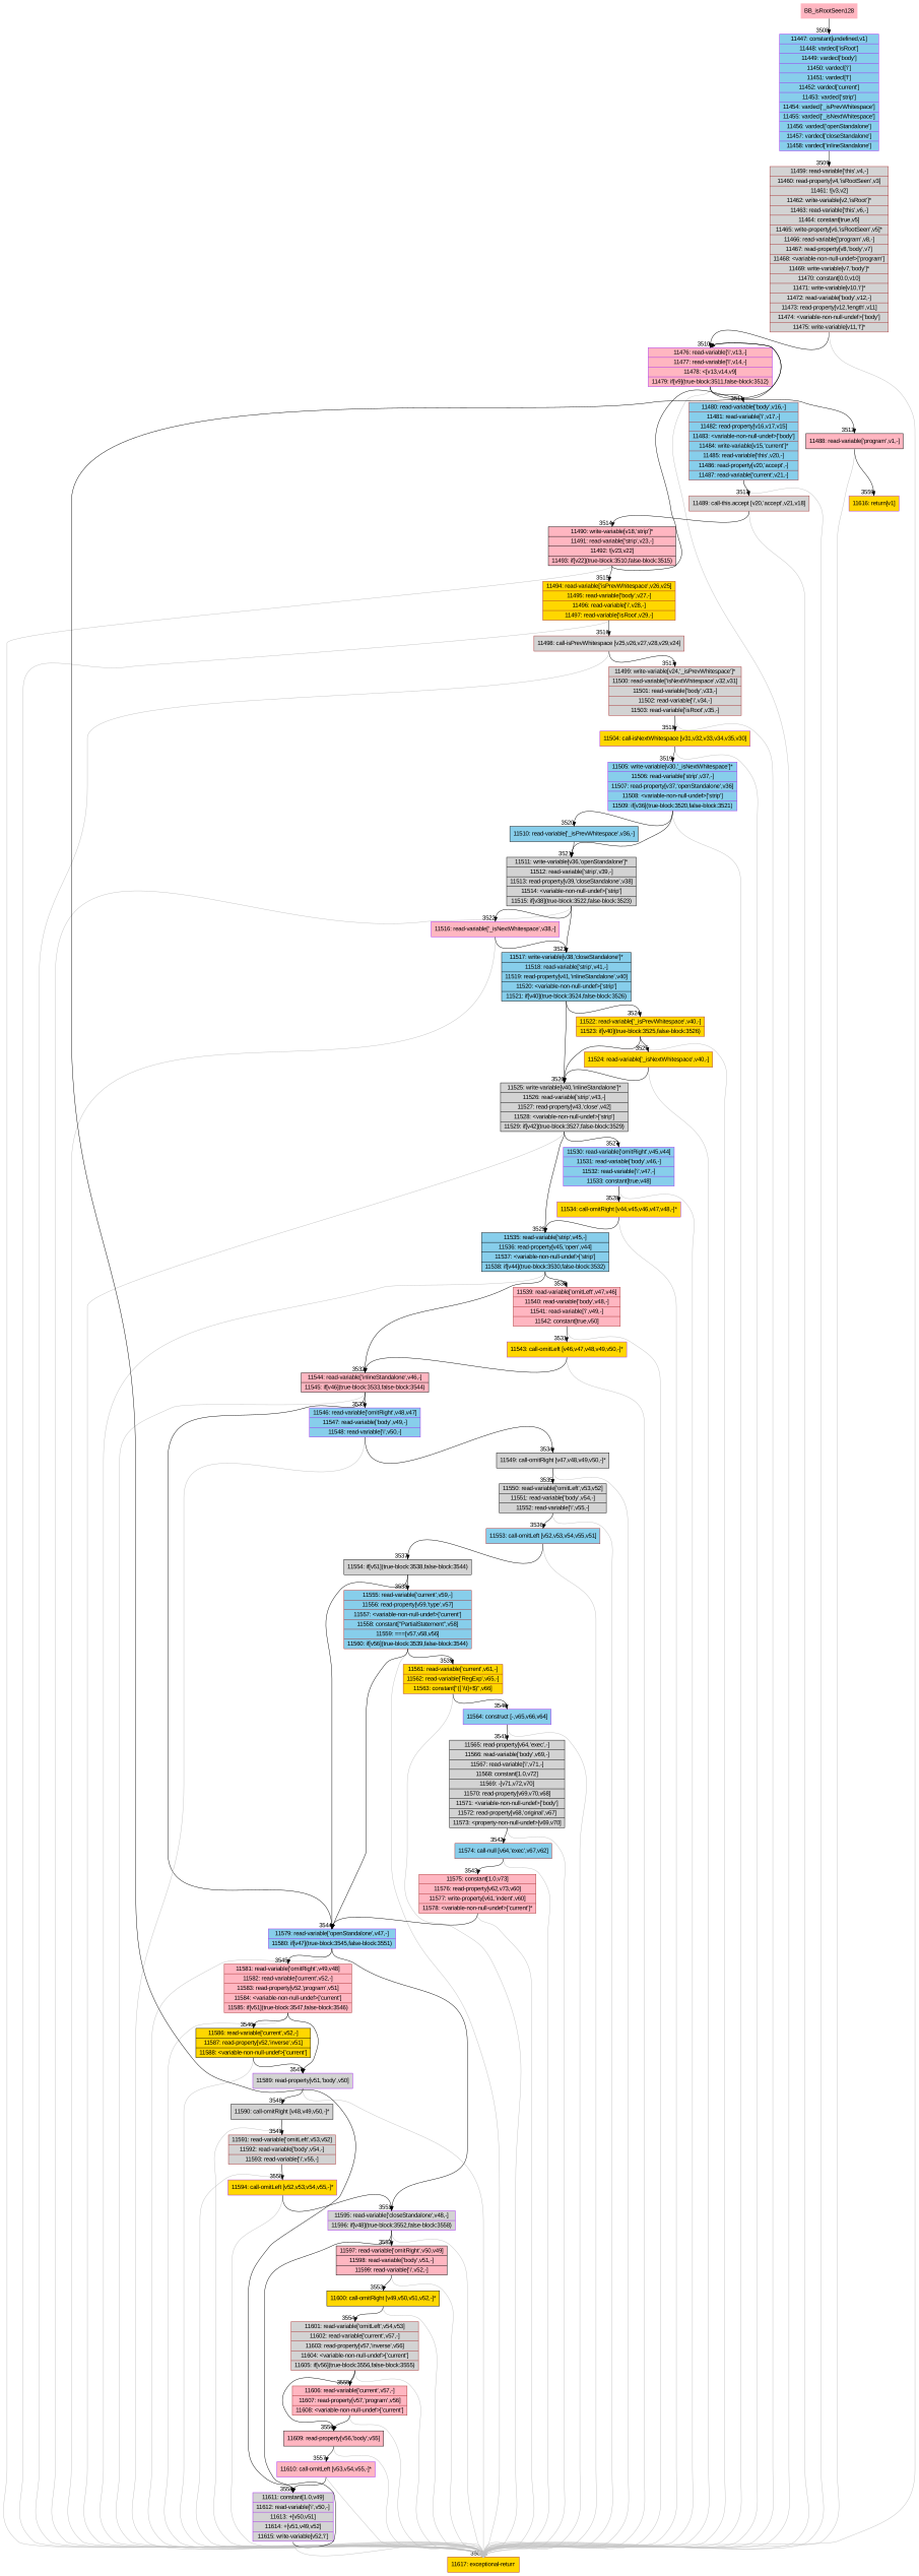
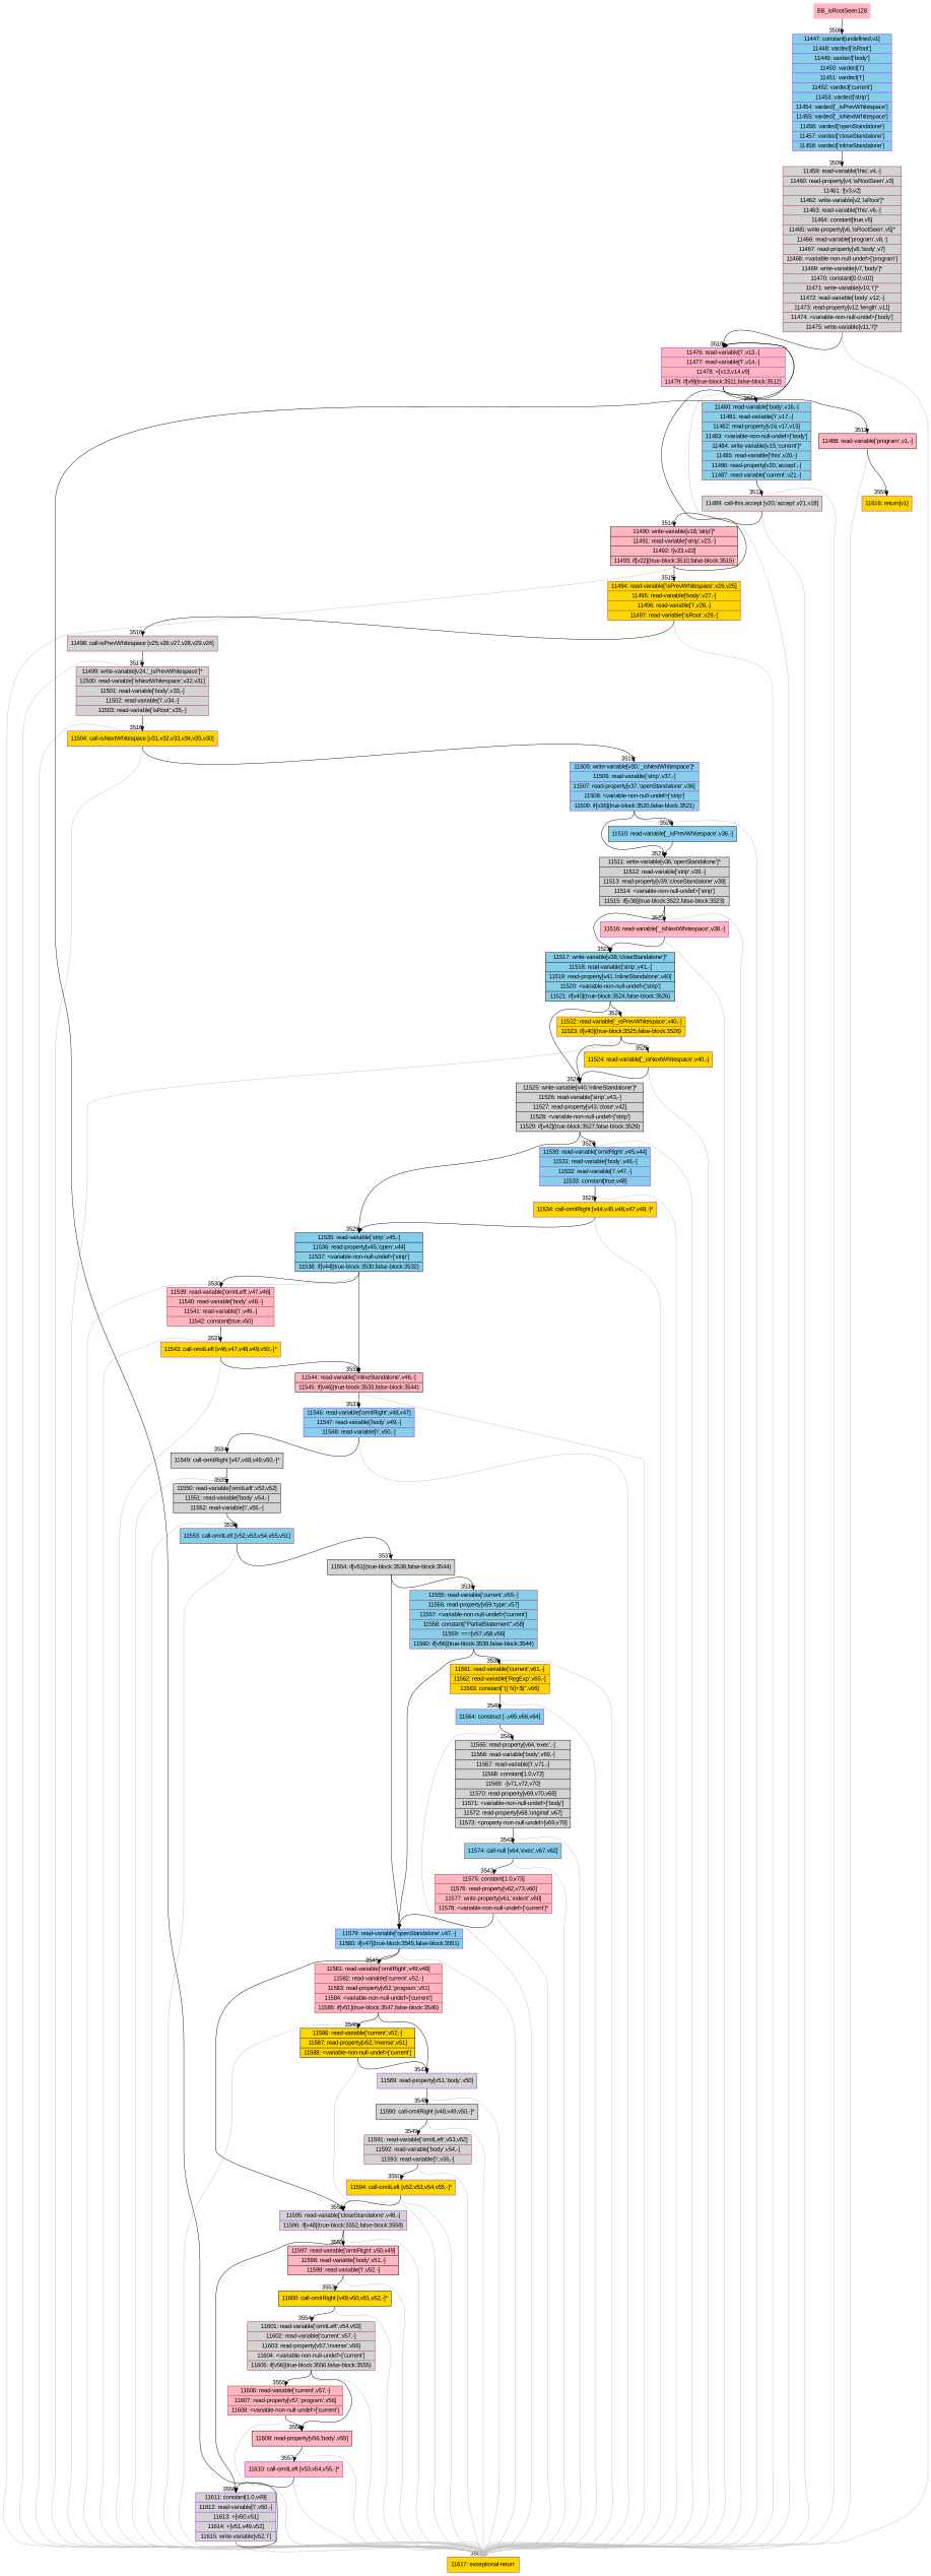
  digraph {
    fontname="Liberation Sans"
    rankdir=TD
    node [color=brown fillcolor=lightgrey fontname="Liberation Sans" shape=record style=filled]
    edge [fontname="Liberation Sans" headport=n tailport=s]
    n1 [color=black fillcolor=lightpink label=BB_isRootSeen128 shape=none]
    n2 [color=purple fillcolor=skyblue label="{11447: constant[undefined,v1]|11448: vardecl['isRoot']|11449: vardecl['body']|11450: vardecl['i']|11451: vardecl['l']|11452: vardecl['current']|11453: vardecl['strip']|11454: vardecl['_isPrevWhitespace']|11455: vardecl['_isNextWhitespace']|11456: vardecl['openStandalone']|11457: vardecl['closeStandalone']|11458: vardecl['inlineStandalone']}"]
    n3 [label="{11459: read-variable['this',v4,-]|11460: read-property[v4,'isRootSeen',v3]|11461: ![v3,v2]|11462: write-variable[v2,'isRoot']*|11463: read-variable['this',v6,-]|11464: constant[true,v5]|11465: write-property[v6,'isRootSeen',v5]*|11466: read-variable['program',v8,-]|11467: read-property[v8,'body',v7]|11468: \<variable-non-null-undef\>['program']|11469: write-variable[v7,'body']*|11470: constant[0.0,v10]|11471: write-variable[v10,'i']*|11472: read-variable['body',v12,-]|11473: read-property[v12,'length',v11]|11474: \<variable-non-null-undef\>['body']|11475: write-variable[v11,'l']*}"]
    n4 [color=purple fillcolor=lightpink label="{11476: read-variable['i',v13,-]|11477: read-variable['l',v14,-]|11478: \<[v13,v14,v9]|11479: if[v9](true-block:3511,false-block:3512)}"]
    n5 [fillcolor=gold label="{11617: exceptional-return}"]
    n6 [fillcolor=skyblue label="{11480: read-variable['body',v16,-]|11481: read-variable['i',v17,-]|11482: read-property[v16,v17,v15]|11483: \<variable-non-null-undef\>['body']|11484: write-variable[v15,'current']*|11485: read-variable['this',v20,-]|11486: read-property[v20,'accept',-]|11487: read-variable['current',v21,-]}"]
    n7 [color=black fillcolor=lightpink label="{11488: read-variable['program',v1,-]}"]
    n8 [label="{11489: call-this.accept [v20,'accept',v21,v18]}"]
    n9 [color=purple fillcolor=gold label="{11616: return[v1]}"]
    n10 [color=black fillcolor=lightpink label="{11490: write-variable[v18,'strip']*|11491: read-variable['strip',v23,-]|11492: ![v23,v22]|11493: if[v22](true-block:3510,false-block:3515)}"]
    n11 [fillcolor=gold label="{11494: read-variable['isPrevWhitespace',v26,v25]|11495: read-variable['body',v27,-]|11496: read-variable['i',v28,-]|11497: read-variable['isRoot',v29,-]}"]
    n12 [label="{11498: call-isPrevWhitespace [v25,v26,v27,v28,v29,v24]}"]
    n13 [label="{11499: write-variable[v24,'_isPrevWhitespace']*|11500: read-variable['isNextWhitespace',v32,v31]|11501: read-variable['body',v33,-]|11502: read-variable['i',v34,-]|11503: read-variable['isRoot',v35,-]}"]
    n14 [color=purple fillcolor=gold label="{11504: call-isNextWhitespace [v31,v32,v33,v34,v35,v30]}"]
    n15 [color=purple fillcolor=skyblue label="{11505: write-variable[v30,'_isNextWhitespace']*|11506: read-variable['strip',v37,-]|11507: read-property[v37,'openStandalone',v36]|11508: \<variable-non-null-undef\>['strip']|11509: if[v36](true-block:3520,false-block:3521)}"]
    n16 [color=black label="{11511: write-variable[v36,'openStandalone']*|11512: read-variable['strip',v39,-]|11513: read-property[v39,'closeStandalone',v38]|11514: \<variable-non-null-undef\>['strip']|11515: if[v38](true-block:3522,false-block:3523)}"]
    n17 [color=black fillcolor=skyblue label="{11510: read-variable['_isPrevWhitespace',v36,-]}"]
    n18 [color=black fillcolor=skyblue label="{11517: write-variable[v38,'closeStandalone']*|11518: read-variable['strip',v41,-]|11519: read-property[v41,'inlineStandalone',v40]|11520: \<variable-non-null-undef\>['strip']|11521: if[v40](true-block:3524,false-block:3526)}"]
    n19 [color=purple fillcolor=lightpink label="{11516: read-variable['_isNextWhitespace',v38,-]}"]
    n20 [color=black label="{11525: write-variable[v40,'inlineStandalone']*|11526: read-variable['strip',v43,-]|11527: read-property[v43,'close',v42]|11528: \<variable-non-null-undef\>['strip']|11529: if[v42](true-block:3527,false-block:3529)}"]
    n21 [fillcolor=gold label="{11522: read-variable['_isPrevWhitespace',v40,-]|11523: if[v40](true-block:3525,false-block:3526)}"]
    n22 [color=purple fillcolor=skyblue label="{11530: read-variable['omitRight',v45,v44]|11531: read-variable['body',v46,-]|11532: read-variable['i',v47,-]|11533: constant[true,v48]}"]
    n23 [color=black fillcolor=skyblue label="{11535: read-variable['strip',v45,-]|11536: read-property[v45,'open',v44]|11537: \<variable-non-null-undef\>['strip']|11538: if[v44](true-block:3530,false-block:3532)}"]
    n24 [fillcolor=gold label="{11524: read-variable['_isNextWhitespace',v40,-]}"]
    n25 [color=purple fillcolor=gold label="{11534: call-omitRight [v44,v45,v46,v47,v48,-]*}"]
    n26 [fillcolor=lightpink label="{11539: read-variable['omitLeft',v47,v46]|11540: read-variable['body',v48,-]|11541: read-variable['i',v49,-]|11542: constant[true,v50]}"]
    n27 [color=black fillcolor=lightpink label="{11544: read-variable['inlineStandalone',v46,-]|11545: if[v46](true-block:3533,false-block:3544)}"]
    n28 [color=purple fillcolor=gold label="{11543: call-omitLeft [v46,v47,v48,v49,v50,-]*}"]
    n29 [color=purple fillcolor=skyblue label="{11546: read-variable['omitRight',v48,v47]|11547: read-variable['body',v49,-]|11548: read-variable['i',v50,-]}"]
    n30 [color=purple fillcolor=skyblue label="{11579: read-variable['openStandalone',v47,-]|11580: if[v47](true-block:3545,false-block:3551)}"]
    n31 [color=black label="{11549: call-omitRight [v47,v48,v49,v50,-]*}"]
    n32 [fillcolor=lightpink label="{11581: read-variable['omitRight',v49,v48]|11582: read-variable['current',v52,-]|11583: read-property[v52,'program',v51]|11584: \<variable-non-null-undef\>['current']|11585: if[v51](true-block:3547,false-block:3546)}"]
    n33 [color=purple label="{11595: read-variable['closeStandalone',v48,-]|11596: if[v48](true-block:3552,false-block:3558)}"]
    n34 [color=black label="{11550: read-variable['omitLeft',v53,v52]|11551: read-variable['body',v54,-]|11552: read-variable['i',v55,-]}"]
    n35 [color=purple label="{11589: read-property[v51,'body',v50]}"]
    n36 [color=black fillcolor=gold label="{11586: read-variable['current',v52,-]|11587: read-property[v52,'inverse',v51]|11588: \<variable-non-null-undef\>['current']}"]
    n37 [color=black fillcolor=lightpink label="{11597: read-variable['omitRight',v50,v49]|11598: read-variable['body',v51,-]|11599: read-variable['i',v52,-]}"]
    n38 [color=purple label="{11611: constant[1.0,v49]|11612: read-variable['i',v50,-]|11613: +[v50,v51]|11614: +[v51,v49,v52]|11615: write-variable[v52,'i']}"]
    n39 [fillcolor=skyblue label="{11553: call-omitLeft [v52,v53,v54,v55,v51]}"]
    n40 [color=black label="{11554: if[v51](true-block:3538,false-block:3544)}"]
    n41 [fillcolor=skyblue label="{11555: read-variable['current',v59,-]|11556: read-property[v59,'type',v57]|11557: \<variable-non-null-undef\>['current']|11558: constant[\"PartialStatement\",v58]|11559: ===[v57,v58,v56]|11560: if[v56](true-block:3539,false-block:3544)}"]
    n42 [fillcolor=gold label="{11561: read-variable['current',v61,-]|11562: read-variable['RegExp',v65,-]|11563: constant[\"([ \\\\t]+$)\",v66]}"]
    n43 [color=purple fillcolor=skyblue label="{11564: construct [-,v65,v66,v64]}"]
    n44 [color=black label="{11565: read-property[v64,'exec',-]|11566: read-variable['body',v69,-]|11567: read-variable['i',v71,-]|11568: constant[1.0,v72]|11569: -[v71,v72,v70]|11570: read-property[v69,v70,v68]|11571: \<variable-non-null-undef\>['body']|11572: read-property[v68,'original',v67]|11573: \<property-non-null-undef\>[v69,v70]}"]
    n45 [fillcolor=skyblue label="{11574: call-null [v64,'exec',v67,v62]}"]
    n46 [fillcolor=lightpink label="{11575: constant[1.0,v73]|11576: read-property[v62,v73,v60]|11577: write-property[v61,'indent',v60]|11578: \<variable-non-null-undef\>['current']*}"]
    n47 [color=black label="{11590: call-omitRight [v48,v49,v50,-]*}"]
    n48 [color=black fillcolor=gold label="{11600: call-omitRight [v49,v50,v51,v52,-]*}"]
    n49 [label="{11591: read-variable['omitLeft',v53,v52]|11592: read-variable['body',v54,-]|11593: read-variable['i',v55,-]}"]
    n50 [color=purple fillcolor=gold label="{11594: call-omitLeft [v52,v53,v54,v55,-]*}"]
    n51 [label="{11601: read-variable['omitLeft',v54,v53]|11602: read-variable['current',v57,-]|11603: read-property[v57,'inverse',v56]|11604: \<variable-non-null-undef\>['current']|11605: if[v56](true-block:3556,false-block:3555)}"]
    n52 [color=black fillcolor=lightpink label="{11609: read-property[v56,'body',v55]}"]
    n53 [fillcolor=lightpink label="{11606: read-variable['current',v57,-]|11607: read-property[v57,'program',v56]|11608: \<variable-non-null-undef\>['current']}"]
    n54 [color=purple fillcolor=lightpink label="{11610: call-omitLeft [v53,v54,v55,-]*}"]
    n1 -> n2 [headlabel="    3508"]
    n2 -> n3 [headlabel="      3509"]
    n3 -> n4 [headlabel="      3510"]
    n3 -> n5 [color=gray headlabel="      3560"]
    n4 -> n5 [color=gray]
    n4 -> n6 [headlabel="      3511"]
    n4 -> n7 [headlabel="      3512"]
    n6 -> n5 [color=gray]
    n6 -> n8 [headlabel="      3513"]
    n7 -> n5 [color=gray]
    n7 -> n9 [headlabel="      3559"]
    n8 -> n5 [color=gray]
    n8 -> n10 [headlabel="      3514"]
    n10 -> n4
    n10 -> n5 [color=gray]
    n10 -> n11 [headlabel="      3515"]
    n11 -> n5 [color=gray]
    n11 -> n12 [headlabel="      3516"]
    n12 -> n5 [color=gray]
    n12 -> n13 [headlabel="      3517"]
    n13 -> n5 [color=gray]
    n13 -> n14 [headlabel="      3518"]
    n14 -> n5 [color=gray]
    n14 -> n15 [headlabel="      3519"]
    n15 -> n5 [color=gray]
    n15 -> n16 [headlabel="      3521"]
    n15 -> n17 [headlabel="      3520"]
    n16 -> n5 [color=gray]
    n16 -> n18 [headlabel="      3523"]
    n16 -> n19 [headlabel="      3522"]
    n17 -> n16
    n18 -> n20 [headlabel="      3526"]
    n18 -> n21 [headlabel="      3524"]
    n19 -> n5 [color=gray]
    n19 -> n18
    n20 -> n5 [color=gray]
    n20 -> n22 [headlabel="      3527"]
    n20 -> n23 [headlabel="      3529"]
    n21 -> n5 [color=gray]
    n21 -> n20
    n21 -> n24 [headlabel="      3525"]
    n22 -> n5 [color=gray]
    n22 -> n25 [headlabel="      3528"]
    n23 -> n5 [color=gray]
    n23 -> n26 [headlabel="      3530"]
    n23 -> n27 [headlabel="      3532"]
    n24 -> n5 [color=gray]
    n24 -> n20
    n25 -> n5 [color=gray]
    n25 -> n23
    n26 -> n5 [color=gray]
    n26 -> n28 [headlabel="      3531"]
    n27 -> n5 [color=gray]
    n27 -> n29 [headlabel="      3533"]
-   n27 -> n30 [headlabel="      3544"]
    n28 -> n5 [color=gray]
    n28 -> n27
    n29 -> n5 [color=gray]
    n29 -> n31 [headlabel="      3534"]
    n30 -> n5 [color=gray]
    n30 -> n32 [headlabel="      3545"]
    n30 -> n33 [headlabel="      3551"]
    n31 -> n5 [color=gray]
    n31 -> n34 [headlabel="      3535"]
    n32 -> n5 [color=gray]
    n32 -> n35 [headlabel="      3547"]
    n32 -> n36 [headlabel="      3546"]
    n33 -> n5 [color=gray]
    n33 -> n37 [headlabel="      3552"]
    n33 -> n38 [headlabel="      3558"]
    n34 -> n5 [color=gray]
    n34 -> n39 [headlabel="      3536"]
    n35 -> n5 [color=gray]
    n35 -> n47 [headlabel="      3548"]
    n36 -> n5 [color=gray]
    n36 -> n35
    n37 -> n5 [color=gray]
    n37 -> n48 [headlabel="      3553"]
    n38 -> n4
    n38 -> n5 [color=gray]
    n39 -> n5 [color=gray]
    n39 -> n40 [headlabel="      3537"]
    n40 -> n30
    n40 -> n41 [headlabel="      3538"]
    n41 -> n5 [color=gray]
    n41 -> n30
    n41 -> n42 [headlabel="      3539"]
    n42 -> n5 [color=gray]
    n42 -> n43 [headlabel="      3540"]
    n43 -> n5 [color=gray]
    n43 -> n44 [headlabel="      3541"]
    n44 -> n5 [color=gray]
    n44 -> n45 [headlabel="      3542"]
    n45 -> n5 [color=gray]
    n45 -> n46 [headlabel="      3543"]
    n46 -> n5 [color=gray]
    n46 -> n30
    n47 -> n5 [color=gray]
    n47 -> n49 [headlabel="      3549"]
    n48 -> n5 [color=gray]
    n48 -> n51 [headlabel="      3554"]
    n49 -> n5 [color=gray]
    n49 -> n50 [headlabel="      3550"]
    n50 -> n5 [color=gray]
    n50 -> n33
    n51 -> n5 [color=gray]
    n51 -> n52 [headlabel="      3556"]
    n51 -> n53 [headlabel="      3555"]
    n52 -> n5 [color=gray]
    n52 -> n54 [headlabel="      3557"]
    n53 -> n5 [color=gray]
    n53 -> n52
    n54 -> n5 [color=gray]
    n54 -> n38
  }
